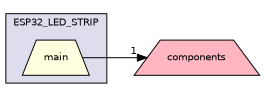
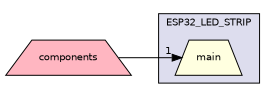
  digraph {
    compound=true
    rankdir=LR
    node [fontname=Helvetica fontsize=10 shape=trapezium style=filled color=black]
    n1 [fillcolor=lightyellow label=main pencolor=black]
    n2 [fillcolor=lightpink label=components]
    subgraph cluster_1 {
      bgcolor="#ddddee"
      fontname=Helvetica
      fontsize=10
      label=ESP32_LED_STRIP
      pencolor=black
      n1
    }
-   n1 -> n2 [headlabel=1 labeldistance=1.5 labelfontname=Helvetica labelfontsize=10]
+   n2 -> n1 [headlabel=1 labeldistance=1.5 labelfontname=Helvetica labelfontsize=10]
  }
